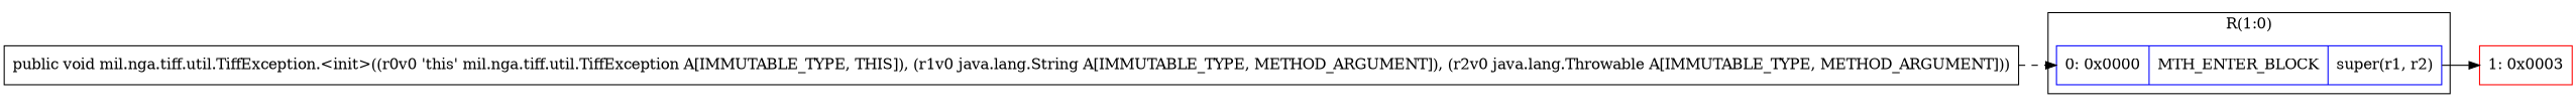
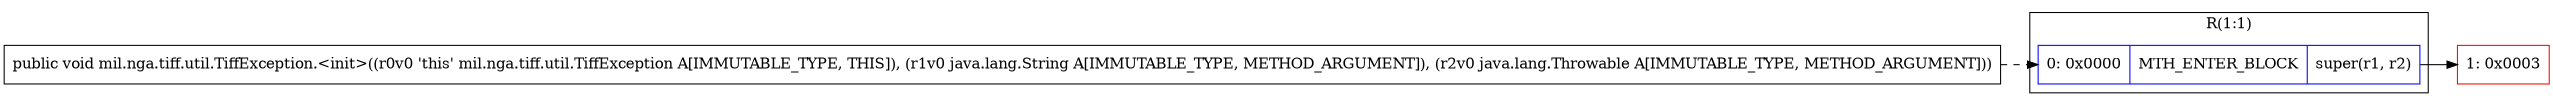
  digraph {
    rankdir=LR
    node [shape=record]
    n1 [color=blue label="{0\:\ 0x0000|MTH_ENTER_BLOCK\l|super(r1, r2)\l}"]
    n2 [color=red label="{1\:\ 0x0003}"]
    n3 [label="{public void mil.nga.tiff.util.TiffException.\<init\>((r0v0 'this' mil.nga.tiff.util.TiffException A[IMMUTABLE_TYPE, THIS]), (r1v0 java.lang.String A[IMMUTABLE_TYPE, METHOD_ARGUMENT]), (r2v0 java.lang.Throwable A[IMMUTABLE_TYPE, METHOD_ARGUMENT])) }"]
    subgraph cluster_1 {
-     label="R(1:0)"
+     label="R(1:1)"
      n1
    }
    n1 -> n2 [style=solid]
    n3 -> n1 [style=dashed]
  }
